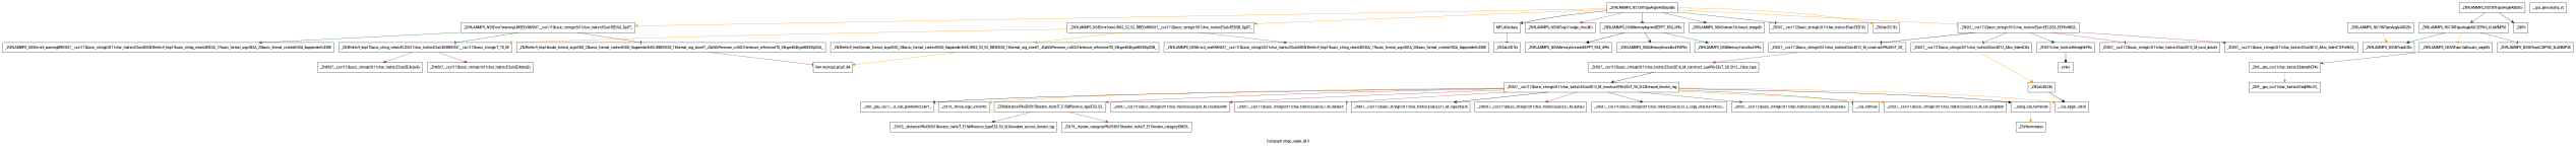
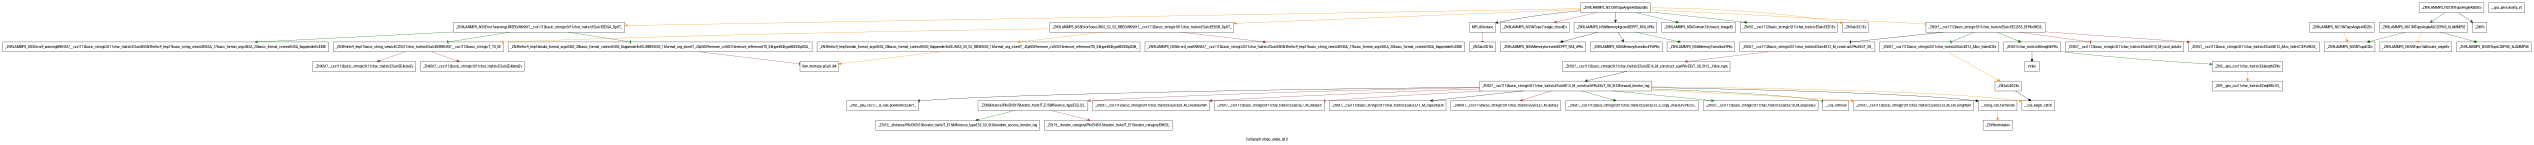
  digraph {
    fontname="Roboto Condensed"
    label="Call graph: ntopo_angle_all.ll"
    node [fontname="Roboto Condensed" shape=record]
    edge [arrowhead=diamond color=darkgreen fontname="Roboto Condensed"]
    n1 [label="{_ZN9LAMMPS_NS13NTopoAngleAllC2EPNS_6LAMMPSE}"]
    n2 [label="{_ZN9LAMMPS_NS5NTopoC2EPNS_6LAMMPSE}"]
    n3 [label="{_ZN9LAMMPS_NS5NTopo14allocate_angleEv}"]
    n4 [label="{_ZN9LAMMPS_NS5NTopoD2Ev}"]
    n5 [label="{__gxx_personality_v0}"]
    n6 [label="{_ZN9LAMMPS_NS13NTopoAngleAll5buildEv}"]
    n7 [label="{_ZNSt7__cxx1112basic_stringIcSt11char_traitsIcESaIcEED1Ev}"]
    n8 [label="{_ZNSaIcEC1Ev}"]
    n9 [label="{_ZNSt7__cxx1112basic_stringIcSt11char_traitsIcESaIcEEC2IS3_EEPKcRKS3_}"]
    n10 [label="{_ZN9LAMMPS_NS5Error7warningIJRlEEEvRKNSt7__cxx1112basic_stringIcSt11char_traitsIcESaIcEEEiSA_DpOT_}"]
    n11 [label="{MPI_Allreduce}"]
    n12 [label="{_ZN9LAMMPS_NS5Error3oneIJRiS2_S2_S2_RlEEEvRKNSt7__cxx1112basic_stringIcSt11char_traitsIcESaIcEEEiSB_DpOT_}"]
    n13 [label="{_ZN9LAMMPS_NS5NTopo11angle_checkEv}"]
    n14 [label="{_ZN9LAMMPS_NS6Memory4growIiEEPPT_RS4_iiPKc}"]
    n15 [label="{_ZN9LAMMPS_NS6Domain13closest_imageEii}"]
    n16 [label="{_ZNSaIcED1Ev}"]
    n17 [label="{_ZNSt7__cxx1112basic_stringIcSt11char_traitsIcESaIcEE13_M_local_dataEv}"]
    n18 [label="{_ZNSt7__cxx1112basic_stringIcSt11char_traitsIcESaIcEE12_Alloc_hiderC1EPcRKS3_}"]
    n19 [label="{_ZNSt11char_traitsIcE6lengthEPKc}"]
    n20 [label="{_ZNSt7__cxx1112basic_stringIcSt11char_traitsIcESaIcEE12_M_constructIPKcEEvT_S8_}"]
    n21 [label="{_ZNSt7__cxx1112basic_stringIcSt11char_traitsIcESaIcEE12_Alloc_hiderD2Ev}"]
    n22 [label="{_ZN3fmt6v9_lmp17basic_string_viewIcEC2ISt11char_traitsIcESaIcEEERKNSt7__cxx1112basic_stringIcT_T0_EE}"]
    n23 [label="{_ZN3fmt6v9_lmp16make_format_argsINS0_20basic_format_contextINS0_8appenderEcEEJRlEEENS0_16format_arg_storeIT_JDpNSt9remove_cvINSt16remove_referenceIT0_E4typeEE4typeEEEEDpOSA_}"]
    n24 [label="{_ZN9LAMMPS_NS5Error8_warningERKNSt7__cxx1112basic_stringIcSt11char_traitsIcESaIcEEEiN3fmt6v9_lmp17basic_string_viewIcEENSA_17basic_format_argsINSA_20basic_format_contextINSA_8appenderEcEEEE}"]
    n25 [label="{_ZN3fmt6v9_lmp16make_format_argsINS0_20basic_format_contextINS0_8appenderEcEEJRiS5_S5_S5_RlEEENS0_16format_arg_storeIT_JDpNSt9remove_cvINSt16remove_referenceIT0_E4typeEE4typeEEEEDpOSB_}"]
    n26 [label="{_ZN9LAMMPS_NS5Error4_oneERKNSt7__cxx1112basic_stringIcSt11char_traitsIcESaIcEEEiN3fmt6v9_lmp17basic_string_viewIcEENSA_17basic_format_argsINSA_20basic_format_contextINSA_8appenderEcEEEE}"]
    n27 [label="{_ZN9LAMMPS_NS6Memory6createIiEEPPT_RS4_iiPKc}"]
    n28 [label="{_ZN9LAMMPS_NS6Memory8sreallocEPvlPKc}"]
    n29 [label="{_ZN9LAMMPS_NS6Memory7smallocElPKc}"]
    n30 [label="{_ZN9__gnu_cxx11char_traitsIcE6lengthEPKc}"]
    n31 [label="{strlen}"]
    n32 [label="{_ZNSt7__cxx1112basic_stringIcSt11char_traitsIcESaIcEE16_M_construct_auxIPKcEEvT_S8_St12__false_type}"]
    n33 [label="{_ZNSaIcED2Ev}"]
    n34 [label="{_ZNKSt7__cxx1112basic_stringIcSt11char_traitsIcESaIcEE4dataEv}"]
    n35 [label="{_ZNKSt7__cxx1112basic_stringIcSt11char_traitsIcESaIcEE4sizeEv}"]
    n36 [label="{llvm.memcpy.p0.p0.i64}"]
    n37 [label="{_ZN9__gnu_cxx11char_traitsIcE2eqERKcS3_}"]
    n38 [label="{_ZNSt7__cxx1112basic_stringIcSt11char_traitsIcESaIcEE12_M_constructIPKcEEvT_S8_St20forward_iterator_tag}"]
    n39 [label="{__cxa_begin_catch}"]
    n40 [label="{_ZdlPv}"]
    n41 [label="{_ZN9LAMMPS_NS13NTopoAngleAllD2Ev}"]
    n42 [label="{_ZN9LAMMPS_NS13NTopoAngleAllD0Ev}"]
    n43 [label="{_ZN9__gnu_cxx17__is_null_pointerIKcEEbPT_}"]
-   n44 [label="{_ZSt19__throw_logic_errorPKc}"]
    n45 [label="{_ZSt8distanceIPKcENSt15iterator_traitsIT_E15difference_typeES3_S3_}"]
    n46 [label="{_ZNSt7__cxx1112basic_stringIcSt11char_traitsIcESaIcEE9_M_createERmm}"]
    n47 [label="{_ZNSt7__cxx1112basic_stringIcSt11char_traitsIcESaIcEE7_M_dataEPc}"]
    n48 [label="{_ZNSt7__cxx1112basic_stringIcSt11char_traitsIcESaIcEE11_M_capacityEm}"]
    n49 [label="{_ZNKSt7__cxx1112basic_stringIcSt11char_traitsIcESaIcEE7_M_dataEv}"]
    n50 [label="{_ZNSt7__cxx1112basic_stringIcSt11char_traitsIcESaIcEE13_S_copy_charsEPcPKcS7_}"]
    n51 [label="{_ZNSt7__cxx1112basic_stringIcSt11char_traitsIcESaIcEE10_M_disposeEv}"]
    n52 [label="{__cxa_rethrow}"]
    n53 [label="{_ZNSt7__cxx1112basic_stringIcSt11char_traitsIcESaIcEE13_M_set_lengthEm}"]
    n54 [label="{__clang_call_terminate}"]
    n55 [label="{_ZSt19__iterator_categoryIPKcENSt15iterator_traitsIT_E17iterator_categoryERKS3_}"]
    n56 [label="{_ZSt10__distanceIPKcENSt15iterator_traitsIT_E15difference_typeES3_S3_St26random_access_iterator_tag}"]
    n57 [label="{_ZSt9terminatev}"]
-   n1 -> n2 [arrowhead=tee]
+   n1 -> n2
    n1 -> n3 [arrowhead=tee color=darkorange]
    n1 -> n4
-   n6 -> n7 [arrowhead=tee]
+   n6 -> n7
    n6 -> n8 [color=darkorange]
    n6 -> n9 [arrowhead=tee color=darkorange]
    n6 -> n10 [arrowhead=vee color=darkorange]
    n6 -> n11 [arrowhead=vee color=black]
    n6 -> n12 [color=darkorange]
    n6 -> n13 [arrowhead=vee color=brown]
-   n6 -> n14 [arrowhead=tee color=black]
+   n6 -> n14 [arrowhead=vee color=black]
    n6 -> n15
    n9 -> n17 [arrowhead=tee color=brown]
    n9 -> n18 [color=brown]
    n9 -> n19
    n9 -> n20 [arrowhead=tee color=black]
    n9 -> n21 [arrowhead=tee]
    n10 -> n22 [arrowhead=tee]
    n10 -> n23 [arrowhead=tee]
    n10 -> n24 [arrowhead=vee]
    n11 -> n16 [arrowhead=tee color=brown]
    n12 -> n22 [arrowhead=tee color=darkorange]
    n12 -> n25 [arrowhead=vee color=darkorange]
    n12 -> n26 [color=brown]
    n14 -> n27 [color=black]
    n14 -> n28 [arrowhead=vee color=black]
    n14 -> n29
-   n3 -> n30 [arrowhead=vee]
+   n19 -> n30 [arrowhead=vee]
    n19 -> n31 [color=black]
    n20 -> n32 [arrowhead=vee color=brown]
    n21 -> n33 [color=darkorange]
    n22 -> n34 [color=brown]
    n22 -> n35 [color=brown]
    n23 -> n36 [arrowhead=tee color=brown]
    n25 -> n36 [color=darkorange]
    n30 -> n37 [color=darkorange]
    n32 -> n38 [arrowhead=vee color=black]
    n33 -> n39 [color=black]
    n38 -> n39 [color=darkorange]
    n38 -> n43 [arrowhead=tee color=black]
-   n38 -> n44 [arrowhead=vee color=darkorange]
    n38 -> n45 [arrowhead=vee color=brown]
    n38 -> n46 [color=brown]
    n38 -> n47 [arrowhead=tee color=brown]
    n38 -> n48 [arrowhead=vee color=black]
    n38 -> n49 [arrowhead=vee color=brown]
    n38 -> n50
    n38 -> n51 [arrowhead=vee]
    n38 -> n52 [arrowhead=tee]
    n38 -> n53 [color=darkorange]
    n38 -> n54 [color=black]
    n41 -> n4 [color=darkorange]
    n42 -> n1 [arrowhead=vee]
    n42 -> n40 [arrowhead=vee color=black]
    n45 -> n55 [arrowhead=vee color=brown]
    n45 -> n56
    n54 -> n57 [color=darkorange]
  }
